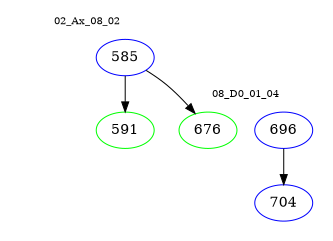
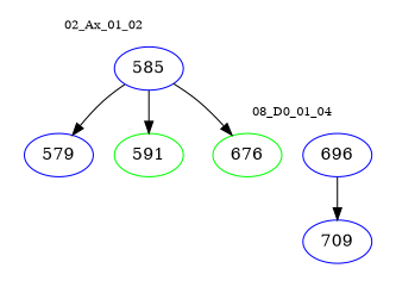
  digraph {
    node [color=blue]
    edge [color=black]
    n1 [label=585]
+   n2 [label=579]
    n3 [color=green label=591]
    n4 [label=696]
    n5 [color=green label=676]
-   n6 [label=704]
+   n6 [label=709]
    subgraph cluster_1 {
      color=white
      fontsize=10
-     label="02_Ax_08_02"
+     label="02_Ax_01_02"
      n1
+     n2
      n3
    }
    subgraph cluster_2 {
      color=white
      fontsize=10
      label="08_D0_01_04"
      n4
      n5
      n6
    }
+   n1 -> n2
    n1 -> n3
    n1 -> n5
    n4 -> n6
  }
